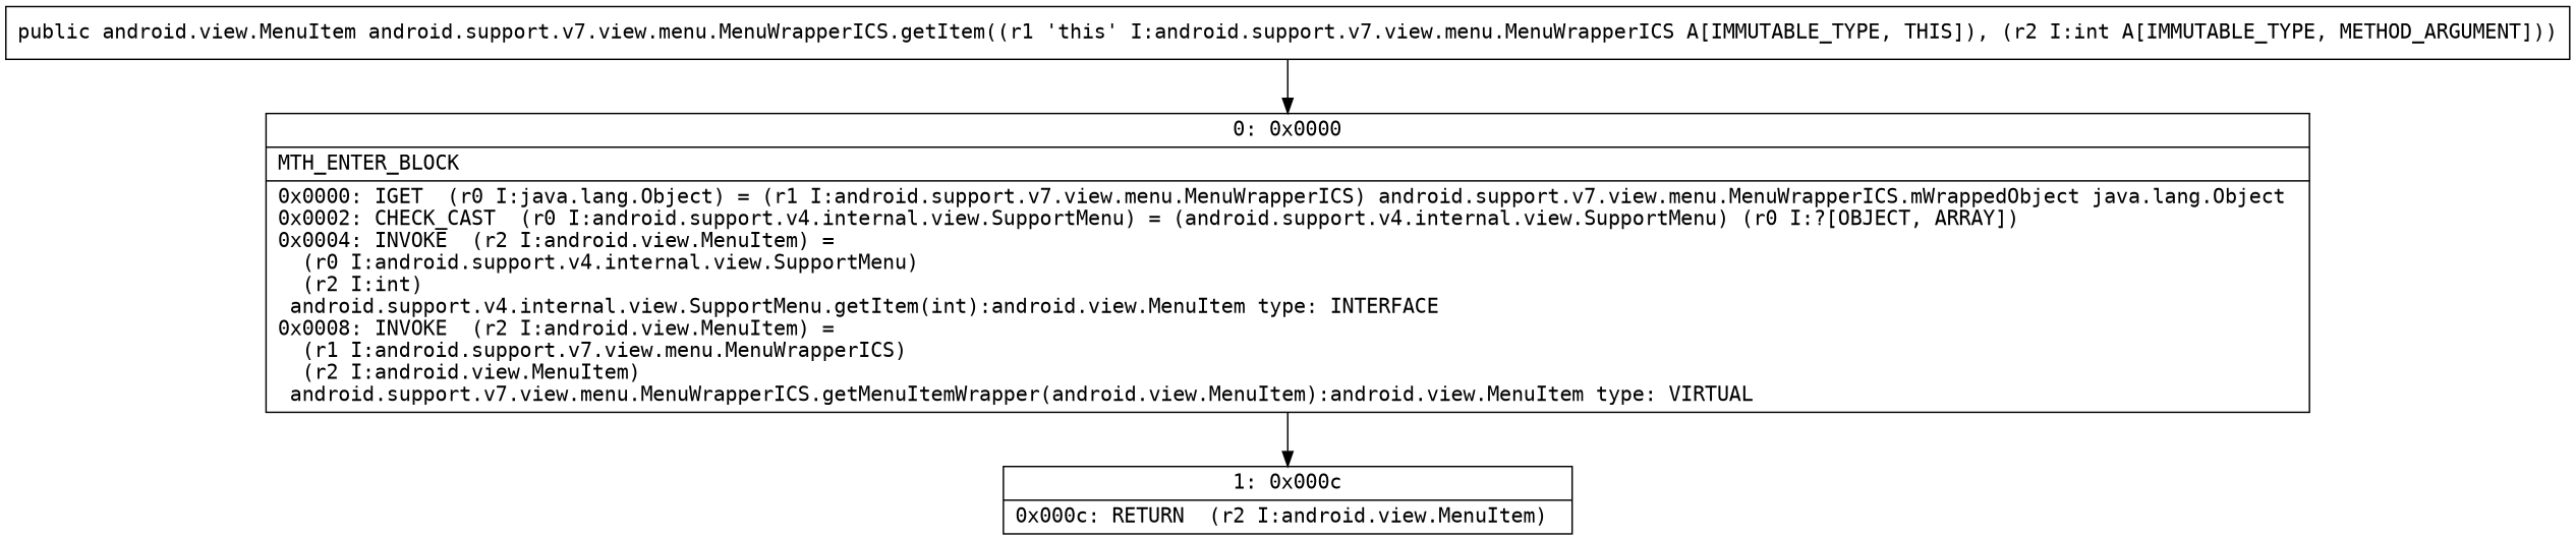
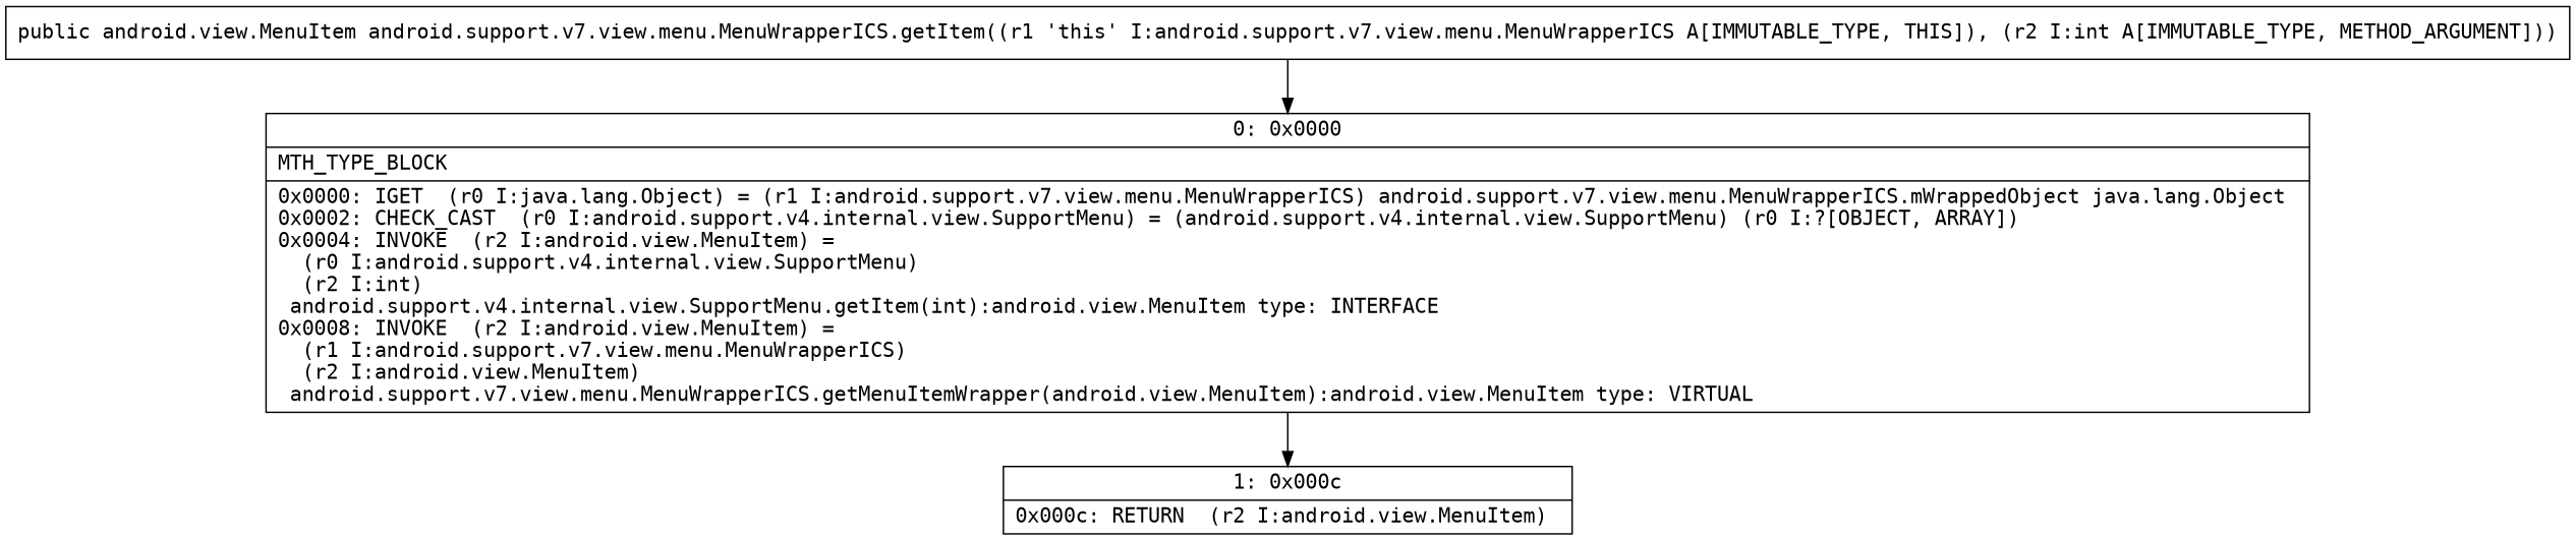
  digraph {
    fontname="DejaVu Sans Mono"
    node [shape=record fontname="DejaVu Sans Mono"]
    edge [fontname="DejaVu Sans Mono"]
-   n1 [label="{0\:\ 0x0000|MTH_ENTER_BLOCK\l|0x0000: IGET  (r0 I:java.lang.Object) = (r1 I:android.support.v7.view.menu.MenuWrapperICS) android.support.v7.view.menu.MenuWrapperICS.mWrappedObject java.lang.Object \l0x0002: CHECK_CAST  (r0 I:android.support.v4.internal.view.SupportMenu) = (android.support.v4.internal.view.SupportMenu) (r0 I:?[OBJECT, ARRAY]) \l0x0004: INVOKE  (r2 I:android.view.MenuItem) = \l  (r0 I:android.support.v4.internal.view.SupportMenu)\l  (r2 I:int)\l android.support.v4.internal.view.SupportMenu.getItem(int):android.view.MenuItem type: INTERFACE \l0x0008: INVOKE  (r2 I:android.view.MenuItem) = \l  (r1 I:android.support.v7.view.menu.MenuWrapperICS)\l  (r2 I:android.view.MenuItem)\l android.support.v7.view.menu.MenuWrapperICS.getMenuItemWrapper(android.view.MenuItem):android.view.MenuItem type: VIRTUAL \l}"]
+   n1 [label="{0\:\ 0x0000|MTH_TYPE_BLOCK\l|0x0000: IGET  (r0 I:java.lang.Object) = (r1 I:android.support.v7.view.menu.MenuWrapperICS) android.support.v7.view.menu.MenuWrapperICS.mWrappedObject java.lang.Object \l0x0002: CHECK_CAST  (r0 I:android.support.v4.internal.view.SupportMenu) = (android.support.v4.internal.view.SupportMenu) (r0 I:?[OBJECT, ARRAY]) \l0x0004: INVOKE  (r2 I:android.view.MenuItem) = \l  (r0 I:android.support.v4.internal.view.SupportMenu)\l  (r2 I:int)\l android.support.v4.internal.view.SupportMenu.getItem(int):android.view.MenuItem type: INTERFACE \l0x0008: INVOKE  (r2 I:android.view.MenuItem) = \l  (r1 I:android.support.v7.view.menu.MenuWrapperICS)\l  (r2 I:android.view.MenuItem)\l android.support.v7.view.menu.MenuWrapperICS.getMenuItemWrapper(android.view.MenuItem):android.view.MenuItem type: VIRTUAL \l}"]
    n2 [label="{1\:\ 0x000c|0x000c: RETURN  (r2 I:android.view.MenuItem) \l}"]
    n3 [label="{public android.view.MenuItem android.support.v7.view.menu.MenuWrapperICS.getItem((r1 'this' I:android.support.v7.view.menu.MenuWrapperICS A[IMMUTABLE_TYPE, THIS]), (r2 I:int A[IMMUTABLE_TYPE, METHOD_ARGUMENT])) }"]
    n1 -> n2
    n3 -> n1
  }
